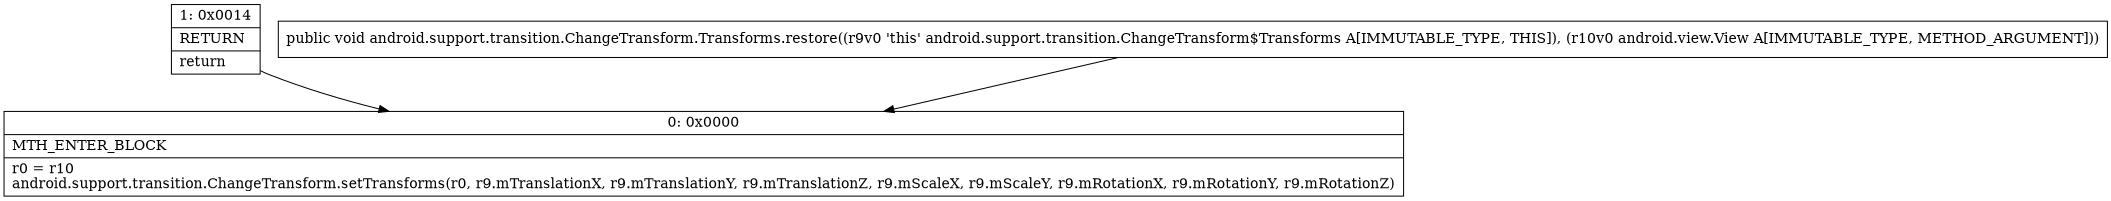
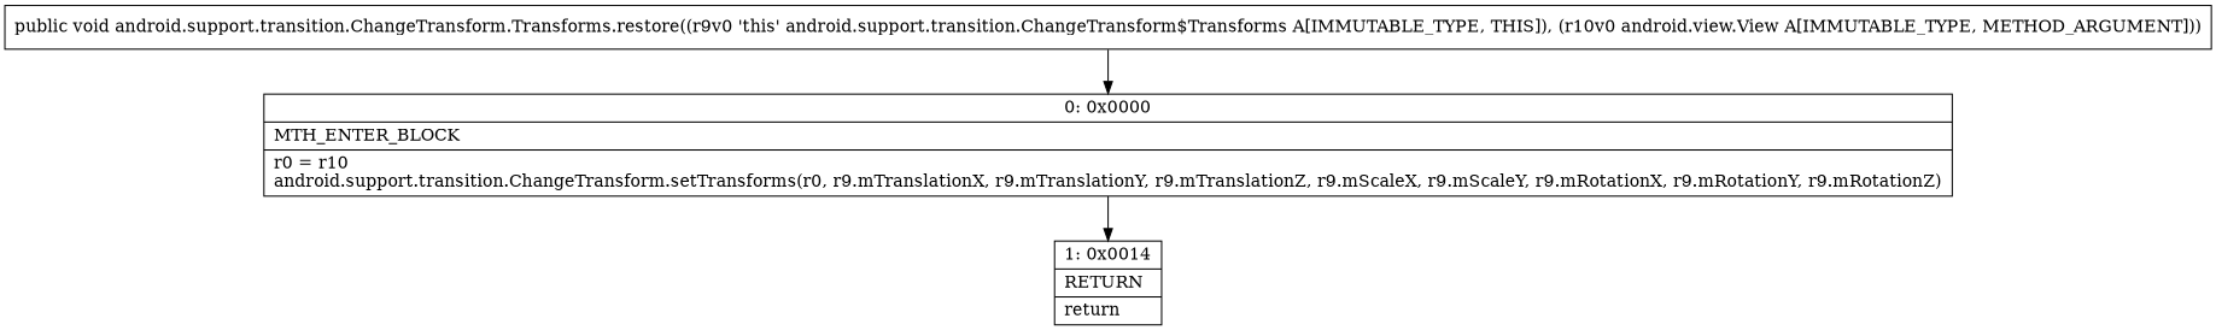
  digraph {
    node [shape=record]
    n1 [label="{0\:\ 0x0000|MTH_ENTER_BLOCK\l|r0 = r10\landroid.support.transition.ChangeTransform.setTransforms(r0, r9.mTranslationX, r9.mTranslationY, r9.mTranslationZ, r9.mScaleX, r9.mScaleY, r9.mRotationX, r9.mRotationY, r9.mRotationZ)\l}"]
    n2 [label="{1\:\ 0x0014|RETURN\l|return\l}"]
    n3 [label="{public void android.support.transition.ChangeTransform.Transforms.restore((r9v0 'this' android.support.transition.ChangeTransform$Transforms A[IMMUTABLE_TYPE, THIS]), (r10v0 android.view.View A[IMMUTABLE_TYPE, METHOD_ARGUMENT])) }"]
-   n2 -> n1
+   n1 -> n2
    n3 -> n1
  }
